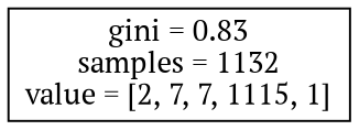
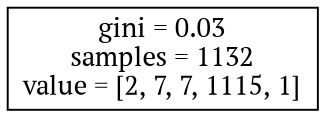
  digraph {
    fontname="PT Serif"
-   n1 [label="gini = 0.83\nsamples = 1132\nvalue = [2, 7, 7, 1115, 1]" shape=box fontname="PT Serif"]
+   n1 [label="gini = 0.03\nsamples = 1132\nvalue = [2, 7, 7, 1115, 1]" shape=box fontname="PT Serif"]
  }
